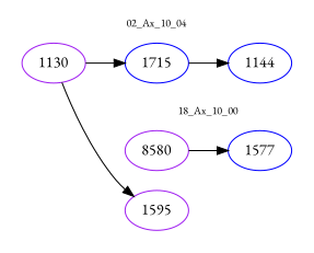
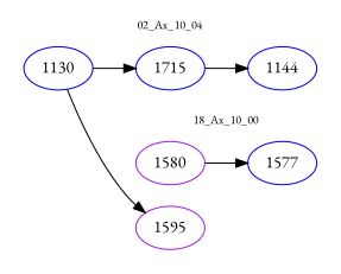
  digraph {
    fontname="EB Garamond"
    rankdir=LR
    node [color=blue fontname="EB Garamond"]
    edge [color=black fontname="EB Garamond"]
-   n1 [color=purple label=1130]
+   n1 [label=1130]
    n2 [label=1715]
    n3 [label=1144]
-   n4 [color=purple label=8580]
+   n4 [color=purple label=1580]
    n5 [label=1577]
    n6 [color=purple label=1595]
    subgraph cluster_1 {
      color=white
      fontsize=10
      label="02_Ax_10_04"
      n1
      n2
      n3
    }
    subgraph cluster_2 {
      color=white
      fontsize=10
      label="18_Ax_10_00"
      n4
      n5
      n6
    }
    n1 -> n2
    n1 -> n6
    n2 -> n3
    n4 -> n5
  }
